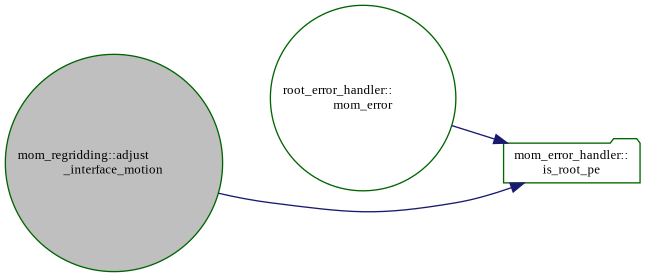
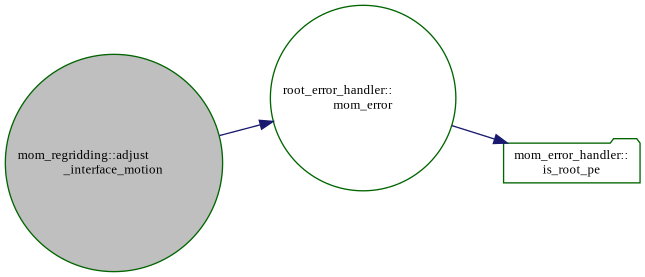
  digraph {
    fontname="Liberation Serif"
    rankdir=LR
    node [color=darkgreen fillcolor=white fontname="Liberation Serif" fontsize=10 shape=circle style=filled]
    edge [color=midnightblue fontname="Liberation Serif" fontsize=10 labelfontname=Helvetica labelfontsize=10 style=solid]
    n1 [fillcolor=grey75 fontcolor=black height=0.2 label="mom_regridding::adjust\l_interface_motion" width=0.4]
    n2 [height=0.2 label="root_error_handler::\lmom_error" width=0.4]
    n3 [height=0.2 label="mom_error_handler::\lis_root_pe" shape=folder width=0.4]
-   n1 -> n3
+   n1 -> n2
    n2 -> n3
  }
